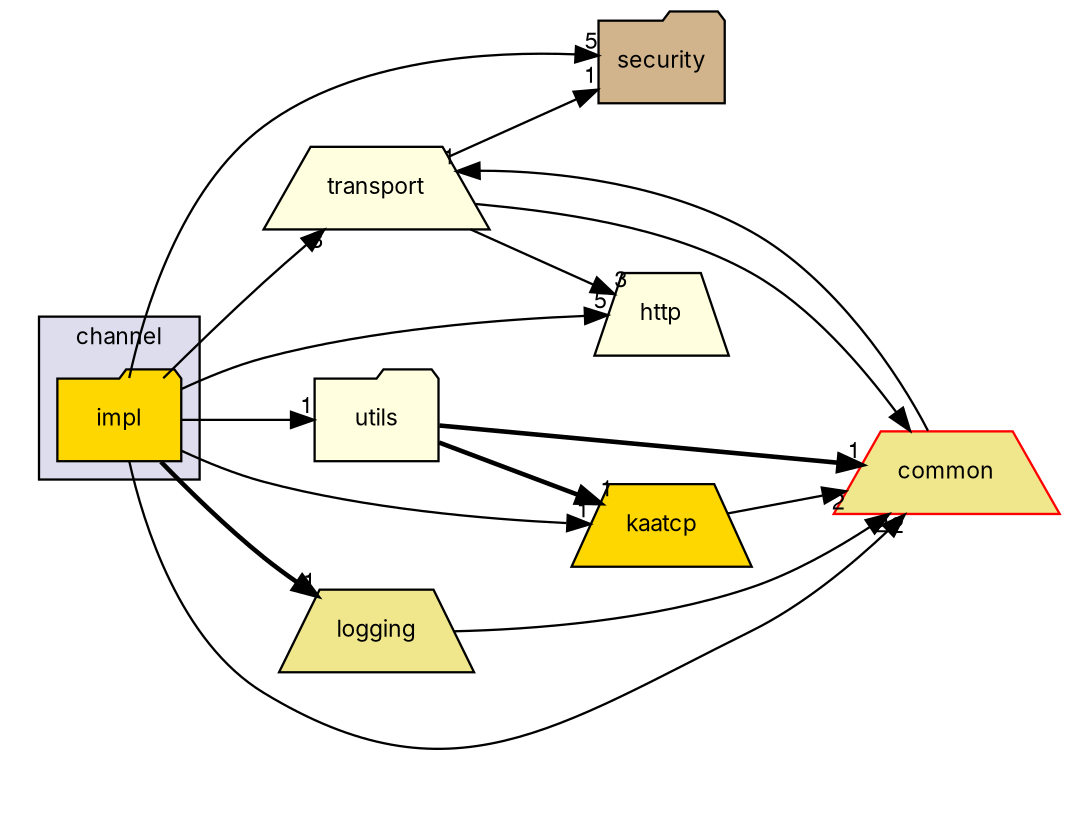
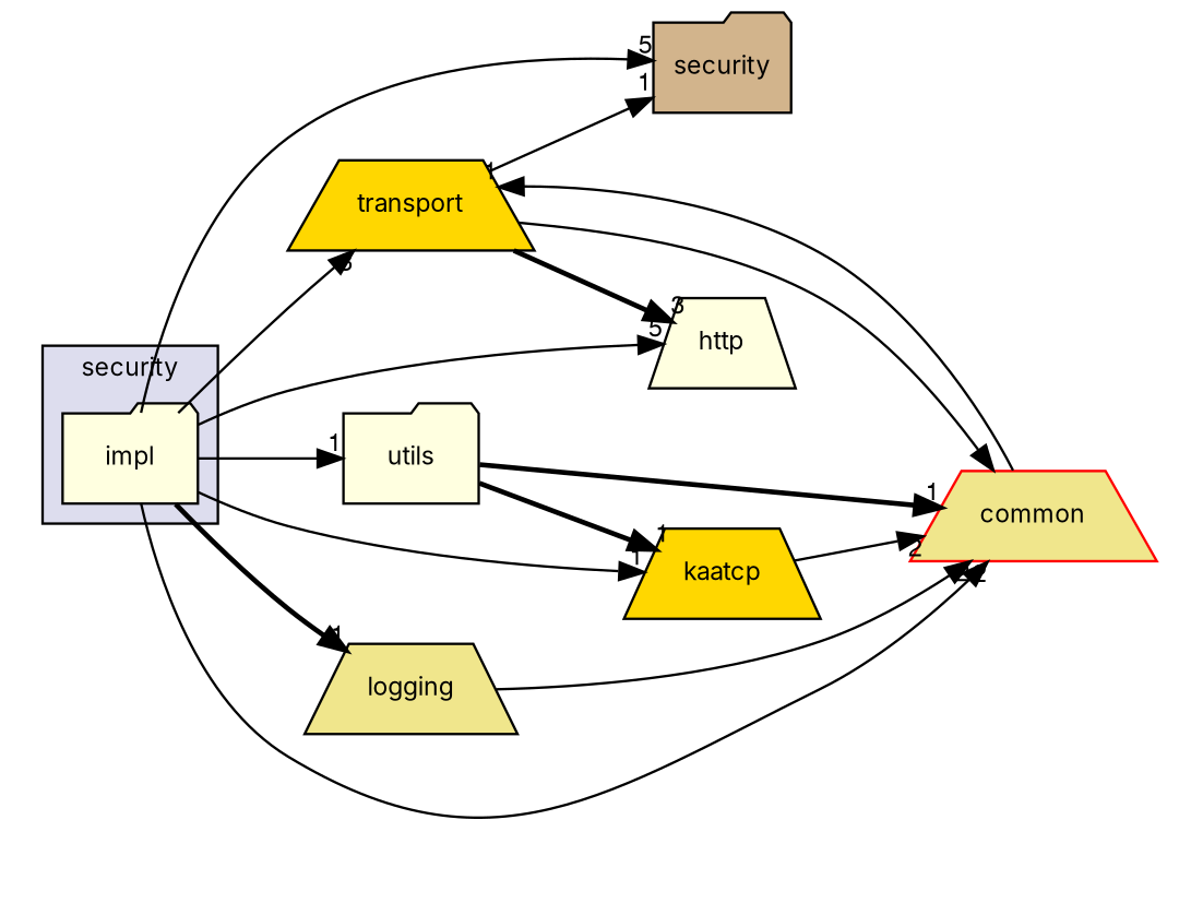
  digraph {
    compound=true
    fontname=Inter
    rankdir=LR
    node [fillcolor=lightyellow fontname=Inter fontsize=10 shape=trapezium style=filled]
    edge [fontname=Inter headlabel=1 labeldistance=1.5 labelfontname=FreeSans labelfontsize=10 style=solid]
-   n1 [fillcolor=gold label=impl pencolor=black shape=folder]
-   n2 [label=transport]
+   n1 [label=impl pencolor=black shape=folder]
+   n2 [fillcolor=gold label=transport]
    n3 [label=utils shape=folder]
    n4 [fillcolor=tan label=security shape=folder]
    n5 [fillcolor=khaki label=logging]
    n6 [label=http]
    n7 [fillcolor=gold label=kaatcp]
    n8 [color=red fillcolor=khaki label=common]
    subgraph cluster_1 {
      bgcolor="#ddddee"
      fontsize=10
-     label=channel
+     label=security
      pencolor=black
      n1
    }
    n1 -> n2 [headlabel=3]
    n1 -> n3
    n1 -> n4 [headlabel=5]
    n1 -> n5 [style=bold]
    n1 -> n6 [headlabel=5]
    n1 -> n7
    n1 -> n8 [headlabel=2]
    n2 -> n4
-   n2 -> n6 [headlabel=3]
+   n2 -> n6 [headlabel=3 style=bold]
    n2 -> n8
    n3 -> n7 [style=bold]
    n3 -> n8 [style=bold]
    n5 -> n8 [headlabel=2]
    n7 -> n8 [headlabel=2]
    n8 -> n2
  }
